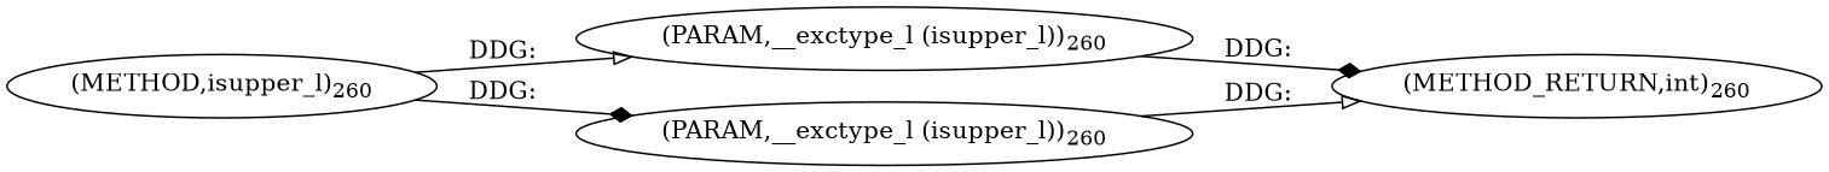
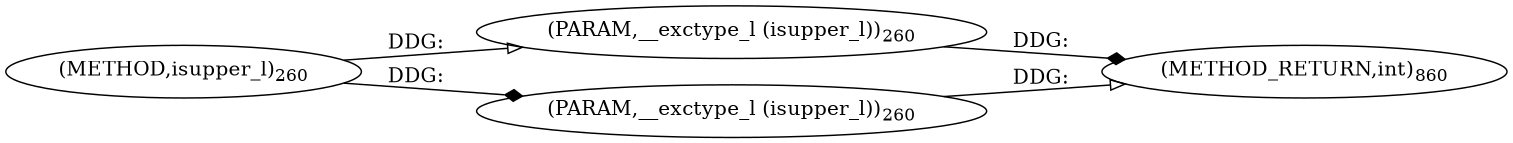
  digraph {
    rankdir=LR
    edge [arrowhead=onormal]
    n1 [label=<(METHOD,isupper_l)<SUB>260</SUB>>]
    n2 [label=<(PARAM,__exctype_l (isupper_l))<SUB>260</SUB>>]
    n3 [label=<(PARAM,__exctype_l (isupper_l))<SUB>260</SUB>>]
-   n4 [label=<(METHOD_RETURN,int)<SUB>260</SUB>>]
+   n4 [label=<(METHOD_RETURN,int)<SUB>860</SUB>>]
    n1 -> n2 [label="DDG: "]
    n1 -> n3 [label="DDG: " arrowhead=diamond]
    n2 -> n4 [label="DDG: " arrowhead=diamond]
    n3 -> n4 [label="DDG: "]
  }
